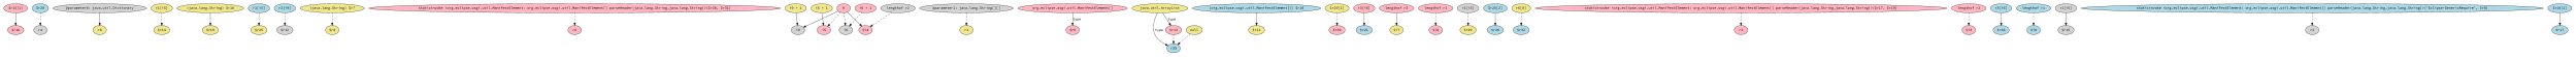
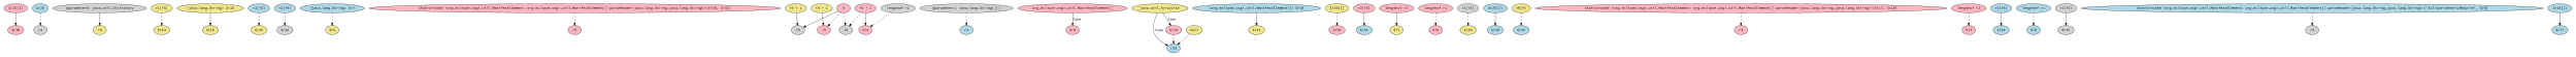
  digraph {
    fontname="Source Code Pro"
    node [fillcolor=lightpink fontname="Source Code Pro" style=filled]
    edge [fontname="Source Code Pro" style=dashed]
    n1 [label="$r15[1]"]
    n2 [label="$r16"]
    n3 [fillcolor=lightblue label="$r20"]
    n4 [fillcolor=lightgrey label=r4]
    n5 [fillcolor=lightgrey label="@parameter0: java.util.Dictionary"]
    n6 [fillcolor=khaki label=r0]
    n7 [fillcolor=khaki label="r1[i5]"]
    n8 [fillcolor=khaki label="$r14"]
    n9 [fillcolor=khaki label="(java.lang.String) $r18"]
    n10 [fillcolor=khaki label="$r19"]
    n11 [fillcolor=lightblue label="r1[i5]"]
    n12 [fillcolor=khaki label="$r25"]
    n13 [fillcolor=lightblue label="r2[i9]"]
    n14 [fillcolor=lightgrey label="$r12"]
-   n15 [fillcolor=khaki label="(java.lang.String) $r7"]
+   n15 [fillcolor=lightblue label="(java.lang.String) $r7"]
    n16 [fillcolor=khaki label="$r8"]
    n17 [label="staticinvoke <org.eclipse.osgi.util.ManifestElement: org.eclipse.osgi.util.ManifestElement[] parseHeader(java.lang.String,java.lang.String)>($r30, $r31)"]
    n18 [label=r6]
    n19 [label=0]
    n20 [label=i5]
    n21 [label="$i4"]
    n22 [fillcolor=lightgrey label=i6]
    n23 [fillcolor=lightgrey label=i9]
    n24 [fillcolor=lightgrey label="@parameter1: java.lang.String[][]"]
-   n25 [fillcolor=khaki label=r1]
+   n25 [fillcolor=lightblue label=r1]
    n26 [label="org.eclipse.osgi.util.ManifestElement[]"]
    n27 [label="$r9"]
    n28 [fillcolor=khaki label="java.util.ArrayList"]
    n29 [fillcolor=lightblue label=r39]
    n30 [label="$r13"]
    n31 [fillcolor=lightblue label="(org.eclipse.osgi.util.ManifestElement[]) $r10"]
    n32 [fillcolor=khaki label="$r11"]
    n33 [fillcolor=khaki label="$r29[1]"]
    n34 [label="$r30"]
    n35 [label="r3[i6]"]
    n36 [fillcolor=lightblue label="$r21"]
    n37 [label="i6 + 1"]
    n38 [label="lengthof r3"]
    n39 [fillcolor=khaki label="$i7"]
    n40 [label="lengthof r1"]
    n41 [label="$i8"]
    n42 [fillcolor=khaki label=null]
    n43 [fillcolor=lightgrey label="r1[i5]"]
    n44 [fillcolor=khaki label="$r29"]
    n45 [fillcolor=khaki label="i9 + 1"]
    n46 [fillcolor=lightblue label="$r25[2]"]
    n47 [fillcolor=lightblue label="$r26"]
    n48 [fillcolor=khaki label="r6[0]"]
    n49 [fillcolor=lightblue label="$r32"]
    n50 [label="staticinvoke <org.eclipse.osgi.util.ManifestElement: org.eclipse.osgi.util.ManifestElement[] parseHeader(java.lang.String,java.lang.String)>($r17, $r19)"]
    n51 [label=r3]
    n52 [fillcolor=lightgrey label="lengthof r2"]
    n53 [label="lengthof r2"]
    n54 [label="$i3"]
    n55 [fillcolor=lightblue label="r3[i6]"]
    n56 [fillcolor=lightblue label="$r28"]
    n57 [fillcolor=lightblue label="lengthof r1"]
    n58 [fillcolor=lightblue label="$i0"]
    n59 [fillcolor=lightgrey label="r1[i5]"]
    n60 [fillcolor=lightgrey label="$r15"]
    n61 [fillcolor=khaki label="i5 + 1"]
    n62 [fillcolor=lightblue label="staticinvoke <org.eclipse.osgi.util.ManifestElement: org.eclipse.osgi.util.ManifestElement[] parseHeader(java.lang.String,java.lang.String)>('Eclipse-GenericRequire', $r8)"]
    n63 [fillcolor=lightgrey label=r2]
    n64 [fillcolor=lightblue label="$r14[1]"]
    n65 [fillcolor=lightblue label="$r17"]
    n1 -> n2 [style=solid]
    n3 -> n4
    n5 -> n6 [style=solid]
    n7 -> n8
    n9 -> n10 [style=solid]
    n11 -> n12
    n13 -> n14
    n15 -> n16
    n17 -> n18
    n19 -> n20
-   n19 -> n21 [style=solid]
+   n37 -> n21 [style=solid]
    n19 -> n22
    n19 -> n23 [style=solid]
    n24 -> n25
    n26 -> n27 [label=type style=solid]
    n28 -> n29 [label=type style=solid]
    n28 -> n30 [label=type style=solid]
    n30 -> n29
    n31 -> n32 [style=solid]
    n33 -> n34
    n35 -> n36 [style=solid]
    n37 -> n22
    n38 -> n39 [style=solid]
    n40 -> n41
    n42 -> n29
    n43 -> n44
    n45 -> n23 [style=solid]
    n46 -> n47 [style=solid]
    n48 -> n49
    n50 -> n51
    n52 -> n21
    n53 -> n54
    n55 -> n56 [style=solid]
    n57 -> n58
    n59 -> n60 [style=solid]
    n61 -> n20 [style=solid]
    n62 -> n63
    n64 -> n65 [style=solid]
  }
